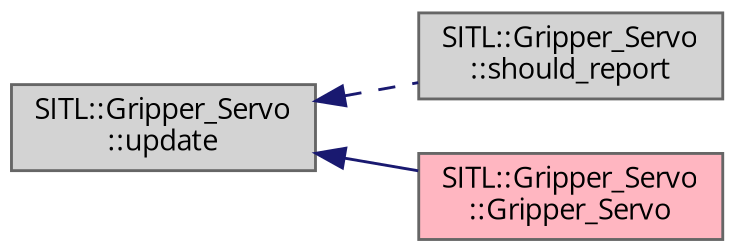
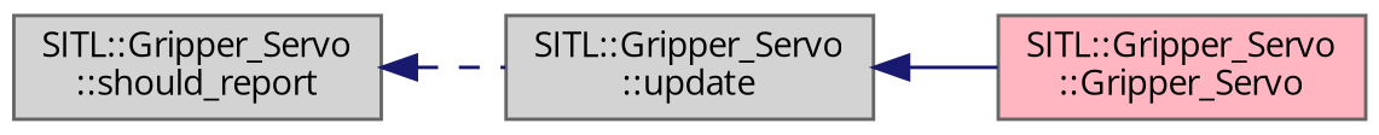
  digraph {
    fontname="Open Sans"
    rankdir=LR
    node [color=gray40 fillcolor=lightgrey fontname="Open Sans" fontsize=10 shape=record style=filled]
    edge [color=midnightblue dir=back fontname="Open Sans" fontsize=10 labelfontname=Helvetica labelfontsize=10]
    n1 [fontcolor=black height=0.2 label="SITL::Gripper_Servo\l::should_report" width=0.4]
    n2 [height=0.2 label="SITL::Gripper_Servo\l::update" width=0.4]
    n3 [fillcolor=lightpink height=0.2 label="SITL::Gripper_Servo\l::Gripper_Servo" width=0.4]
-   n2 -> n1 [style=dashed]
+   n1 -> n2 [style=dashed]
    n2 -> n3 [style=solid]
  }
